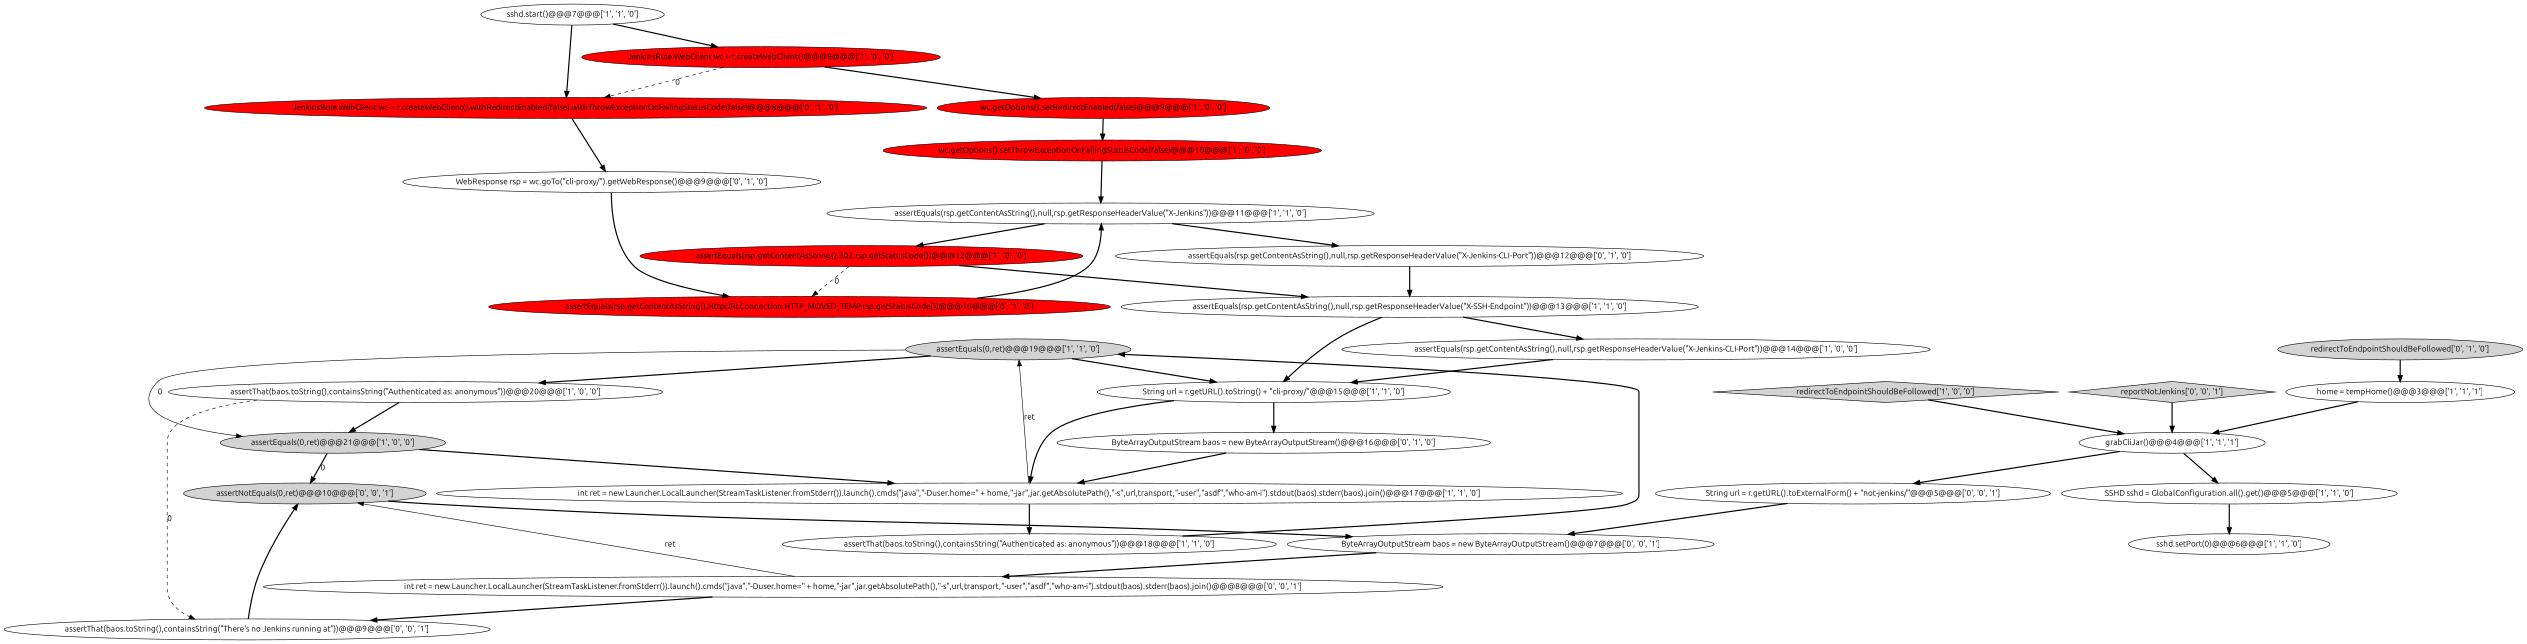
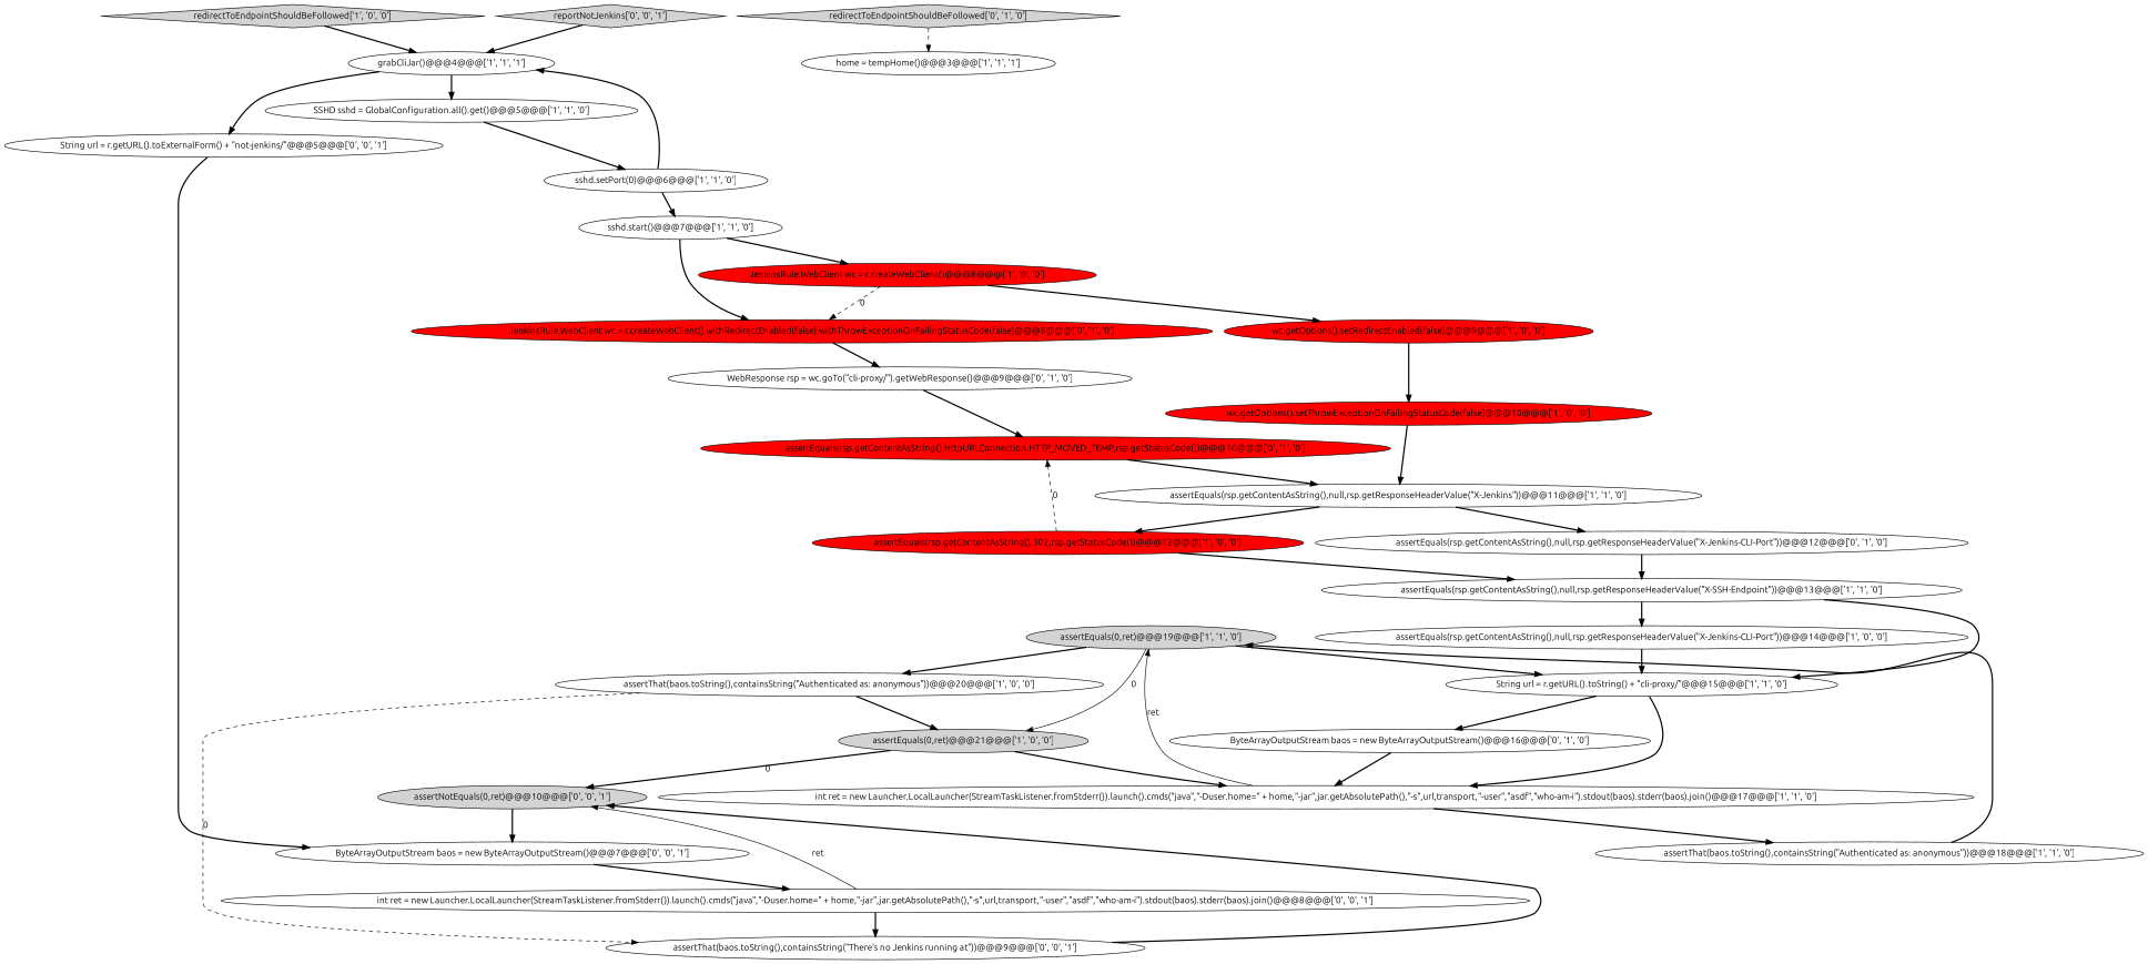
  digraph {
    fontname=Ubuntu
    node [fillcolor=white fontname=Ubuntu shape=ellipse style=filled]
    edge [fontname=Ubuntu style=bold]
    n1 [fillcolor=lightgray label="assertEquals(0,ret)@@@19@@@['1', '1', '0']"]
    n2 [fillcolor=lightgray label="assertEquals(0,ret)@@@21@@@['1', '0', '0']"]
    n3 [label="String url = r.getURL().toString() + \"cli-proxy/\"@@@15@@@['1', '1', '0']"]
    n4 [label="assertThat(baos.toString(),containsString(\"Authenticated as: anonymous\"))@@@20@@@['1', '0', '0']"]
    n5 [fillcolor=lightgray label="assertNotEquals(0,ret)@@@10@@@['0', '0', '1']"]
    n6 [label="int ret = new Launcher.LocalLauncher(StreamTaskListener.fromStderr()).launch().cmds(\"java\",\"-Duser.home=\" + home,\"-jar\",jar.getAbsolutePath(),\"-s\",url,transport,\"-user\",\"asdf\",\"who-am-i\").stdout(baos).stderr(baos).join()@@@17@@@['1', '1', '0']"]
    n7 [label="ByteArrayOutputStream baos = new ByteArrayOutputStream()@@@16@@@['0', '1', '0']"]
    n8 [label="assertThat(baos.toString(),containsString(\"There's no Jenkins running at\"))@@@9@@@['0', '0', '1']"]
    n9 [label="sshd.setPort(0)@@@6@@@['1', '1', '0']"]
    n10 [label="sshd.start()@@@7@@@['1', '1', '0']"]
    n11 [fillcolor=red label="JenkinsRule.WebClient wc = r.createWebClient().withRedirectEnabled(false).withThrowExceptionOnFailingStatusCode(false)@@@8@@@['0', '1', '0']"]
    n12 [fillcolor=red label="JenkinsRule.WebClient wc = r.createWebClient()@@@8@@@['1', '0', '0']"]
    n13 [label="assertThat(baos.toString(),containsString(\"Authenticated as: anonymous\"))@@@18@@@['1', '1', '0']"]
    n14 [fillcolor=lightgray label="redirectToEndpointShouldBeFollowed['1', '0', '0']" shape=diamond]
    n15 [label="grabCliJar()@@@4@@@['1', '1', '1']"]
    n16 [label="home = tempHome()@@@3@@@['1', '1', '1']"]
    n17 [fillcolor=red label="assertEquals(rsp.getContentAsString(),HttpURLConnection.HTTP_MOVED_TEMP,rsp.getStatusCode())@@@10@@@['0', '1', '0']"]
    n18 [label="assertEquals(rsp.getContentAsString(),null,rsp.getResponseHeaderValue(\"X-Jenkins\"))@@@11@@@['1', '1', '0']"]
    n19 [label="assertEquals(rsp.getContentAsString(),null,rsp.getResponseHeaderValue(\"X-Jenkins-CLI-Port\"))@@@12@@@['0', '1', '0']"]
    n20 [fillcolor=red label="assertEquals(rsp.getContentAsString(),302,rsp.getStatusCode())@@@12@@@['1', '0', '0']"]
    n21 [label="WebResponse rsp = wc.goTo(\"cli-proxy/\").getWebResponse()@@@9@@@['0', '1', '0']"]
    n22 [label="SSHD sshd = GlobalConfiguration.all().get()@@@5@@@['1', '1', '0']"]
    n23 [label="String url = r.getURL().toExternalForm() + \"not-jenkins/\"@@@5@@@['0', '0', '1']"]
    n24 [label="ByteArrayOutputStream baos = new ByteArrayOutputStream()@@@7@@@['0', '0', '1']"]
-   n25 [fillcolor=lightgray label="redirectToEndpointShouldBeFollowed['0', '1', '0']"]
+   n25 [fillcolor=lightgray label="redirectToEndpointShouldBeFollowed['0', '1', '0']" shape=diamond]
    n26 [label="int ret = new Launcher.LocalLauncher(StreamTaskListener.fromStderr()).launch().cmds(\"java\",\"-Duser.home=\" + home,\"-jar\",jar.getAbsolutePath(),\"-s\",url,transport,\"-user\",\"asdf\",\"who-am-i\").stdout(baos).stderr(baos).join()@@@8@@@['0', '0', '1']"]
    n27 [label="assertEquals(rsp.getContentAsString(),null,rsp.getResponseHeaderValue(\"X-SSH-Endpoint\"))@@@13@@@['1', '1', '0']"]
    n28 [label="assertEquals(rsp.getContentAsString(),null,rsp.getResponseHeaderValue(\"X-Jenkins-CLI-Port\"))@@@14@@@['1', '0', '0']"]
    n29 [fillcolor=lightgray label="reportNotJenkins['0', '0', '1']" shape=diamond]
    n30 [fillcolor=red label="wc.getOptions().setRedirectEnabled(false)@@@9@@@['1', '0', '0']"]
    n31 [fillcolor=red label="wc.getOptions().setThrowExceptionOnFailingStatusCode(false)@@@10@@@['1', '0', '0']"]
    n1 -> n2 [label=0 style=solid]
    n1 -> n3
    n1 -> n4
    n2 -> n5 [label=0]
    n2 -> n6
    n3 -> n6
    n3 -> n7
    n4 -> n2
    n4 -> n8 [label=0 style=dashed]
    n5 -> n24
    n6 -> n1 [label=ret style=solid]
    n6 -> n13
    n7 -> n6
    n8 -> n5
+   n9 -> n10
    n10 -> n11
    n10 -> n12
    n11 -> n21
    n12 -> n11 [label=0 style=dashed]
    n12 -> n30
    n13 -> n1
    n14 -> n15
    n15 -> n22
    n15 -> n23
-   n16 -> n15
+   n9 -> n15
    n17 -> n18
    n18 -> n19
    n18 -> n20
    n19 -> n27
    n20 -> n17 [label=0 style=dashed]
    n20 -> n27
    n21 -> n17
    n22 -> n9
    n23 -> n24
    n24 -> n26
-   n25 -> n16
+   n25 -> n16 [style=dashed]
    n26 -> n5 [label=ret style=solid]
    n26 -> n8
    n27 -> n3
    n27 -> n28
    n28 -> n3
    n29 -> n15
    n30 -> n31
    n31 -> n18
  }
